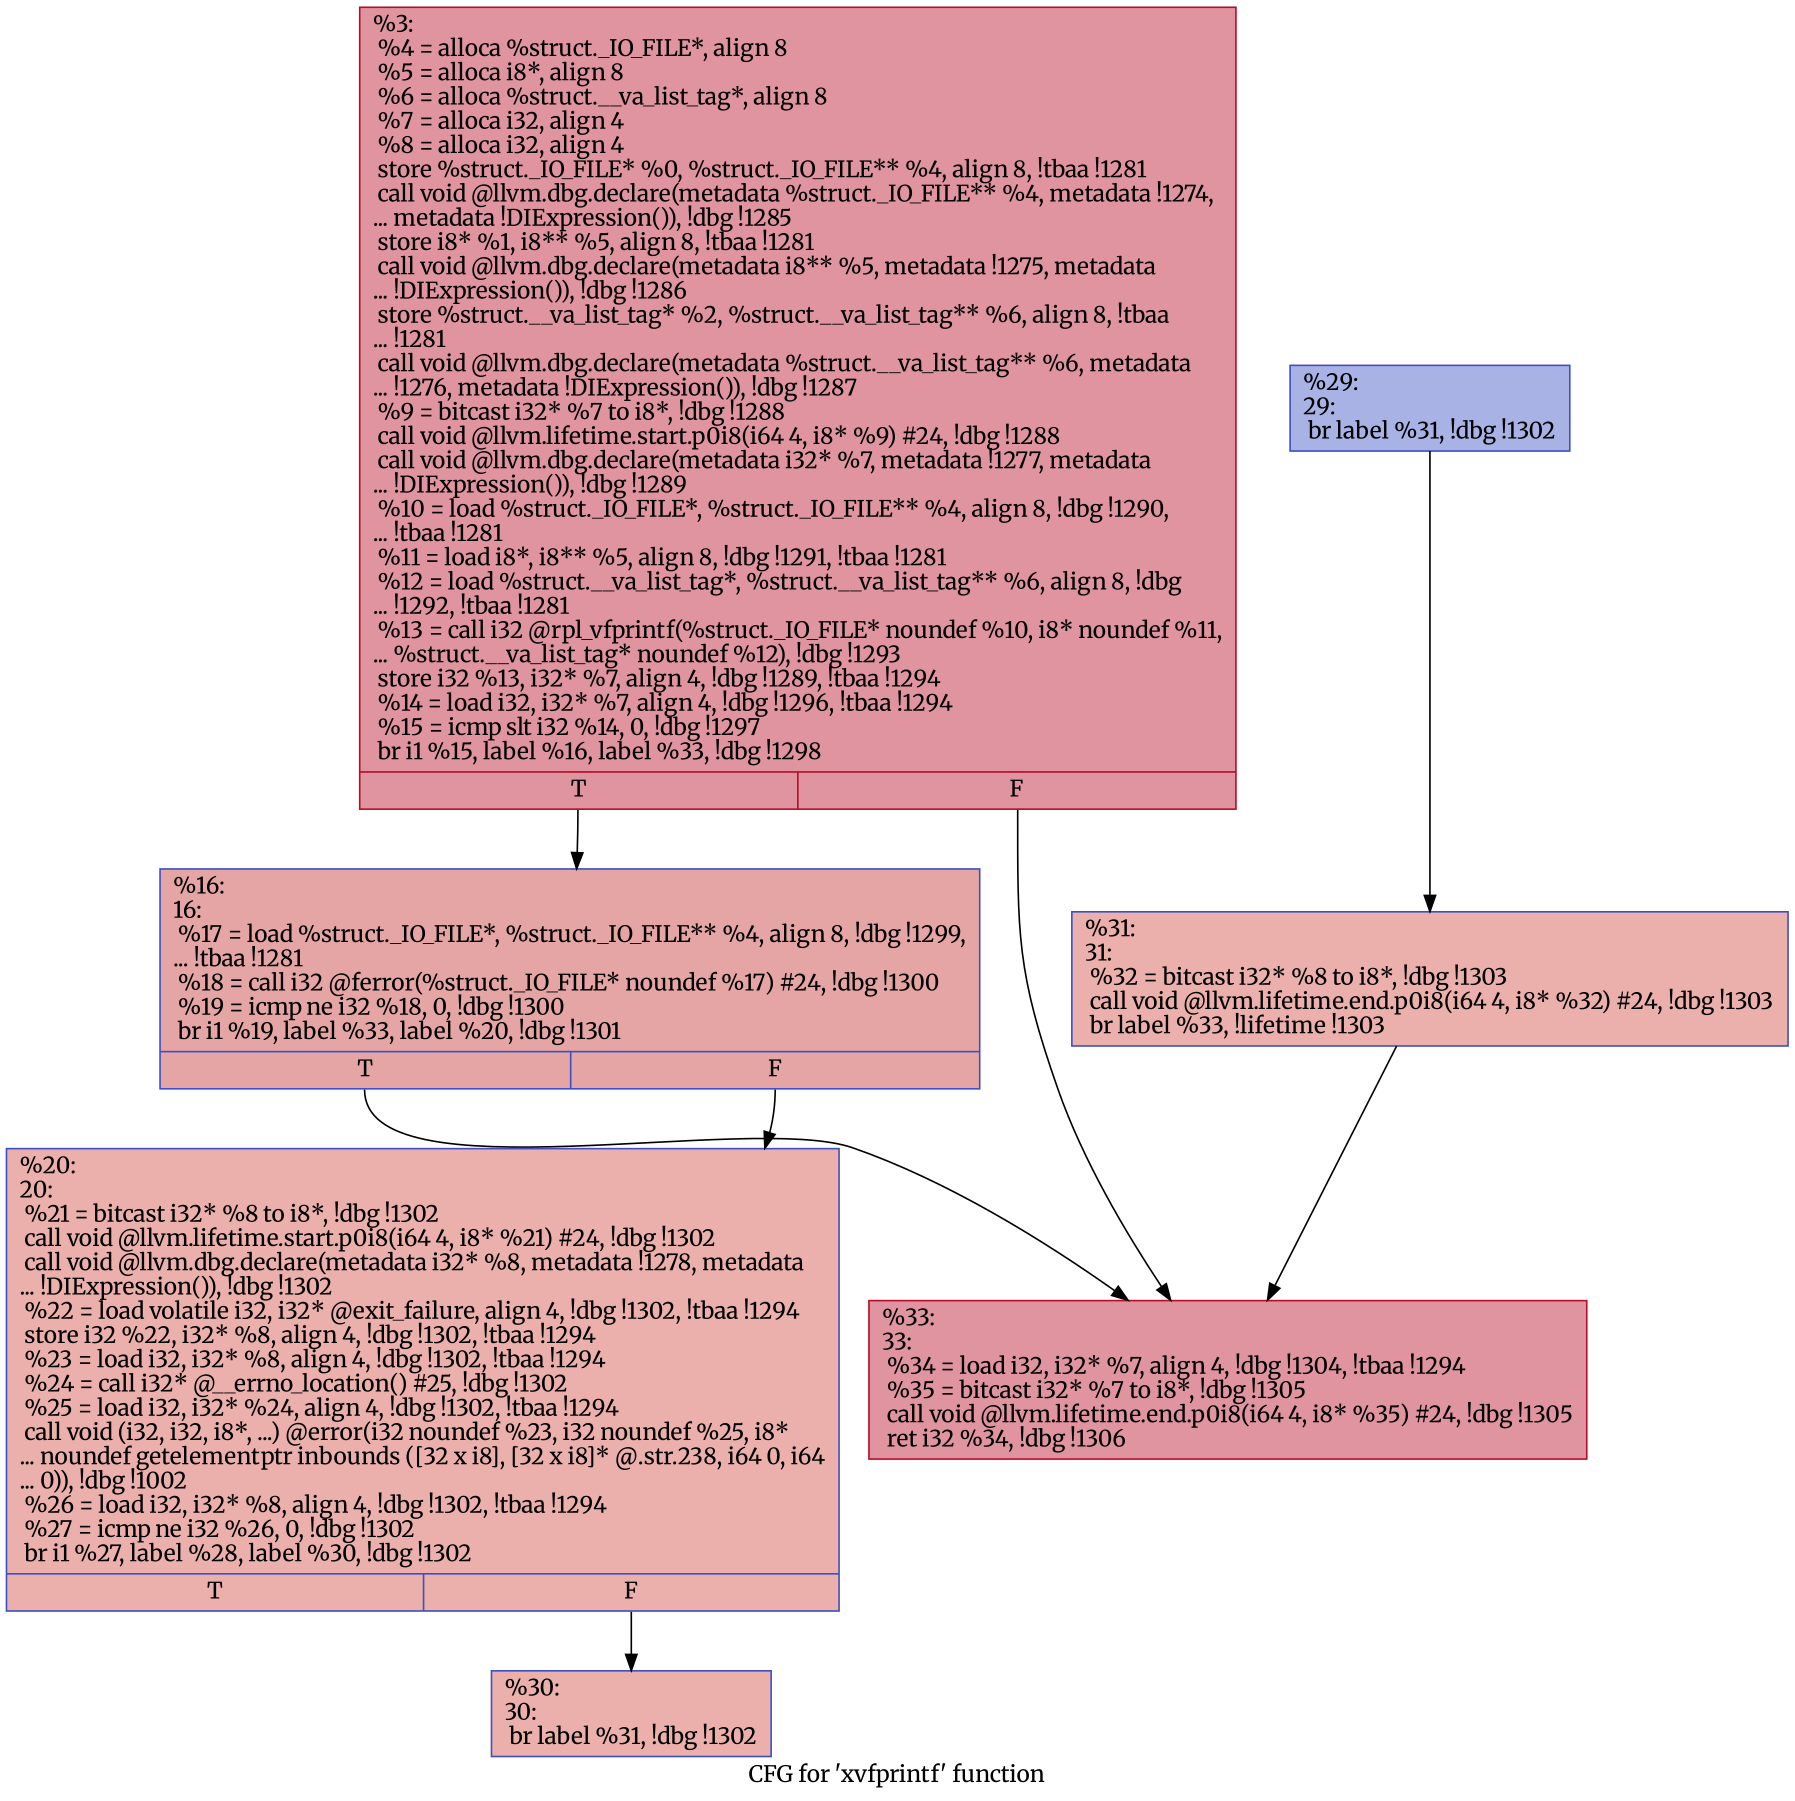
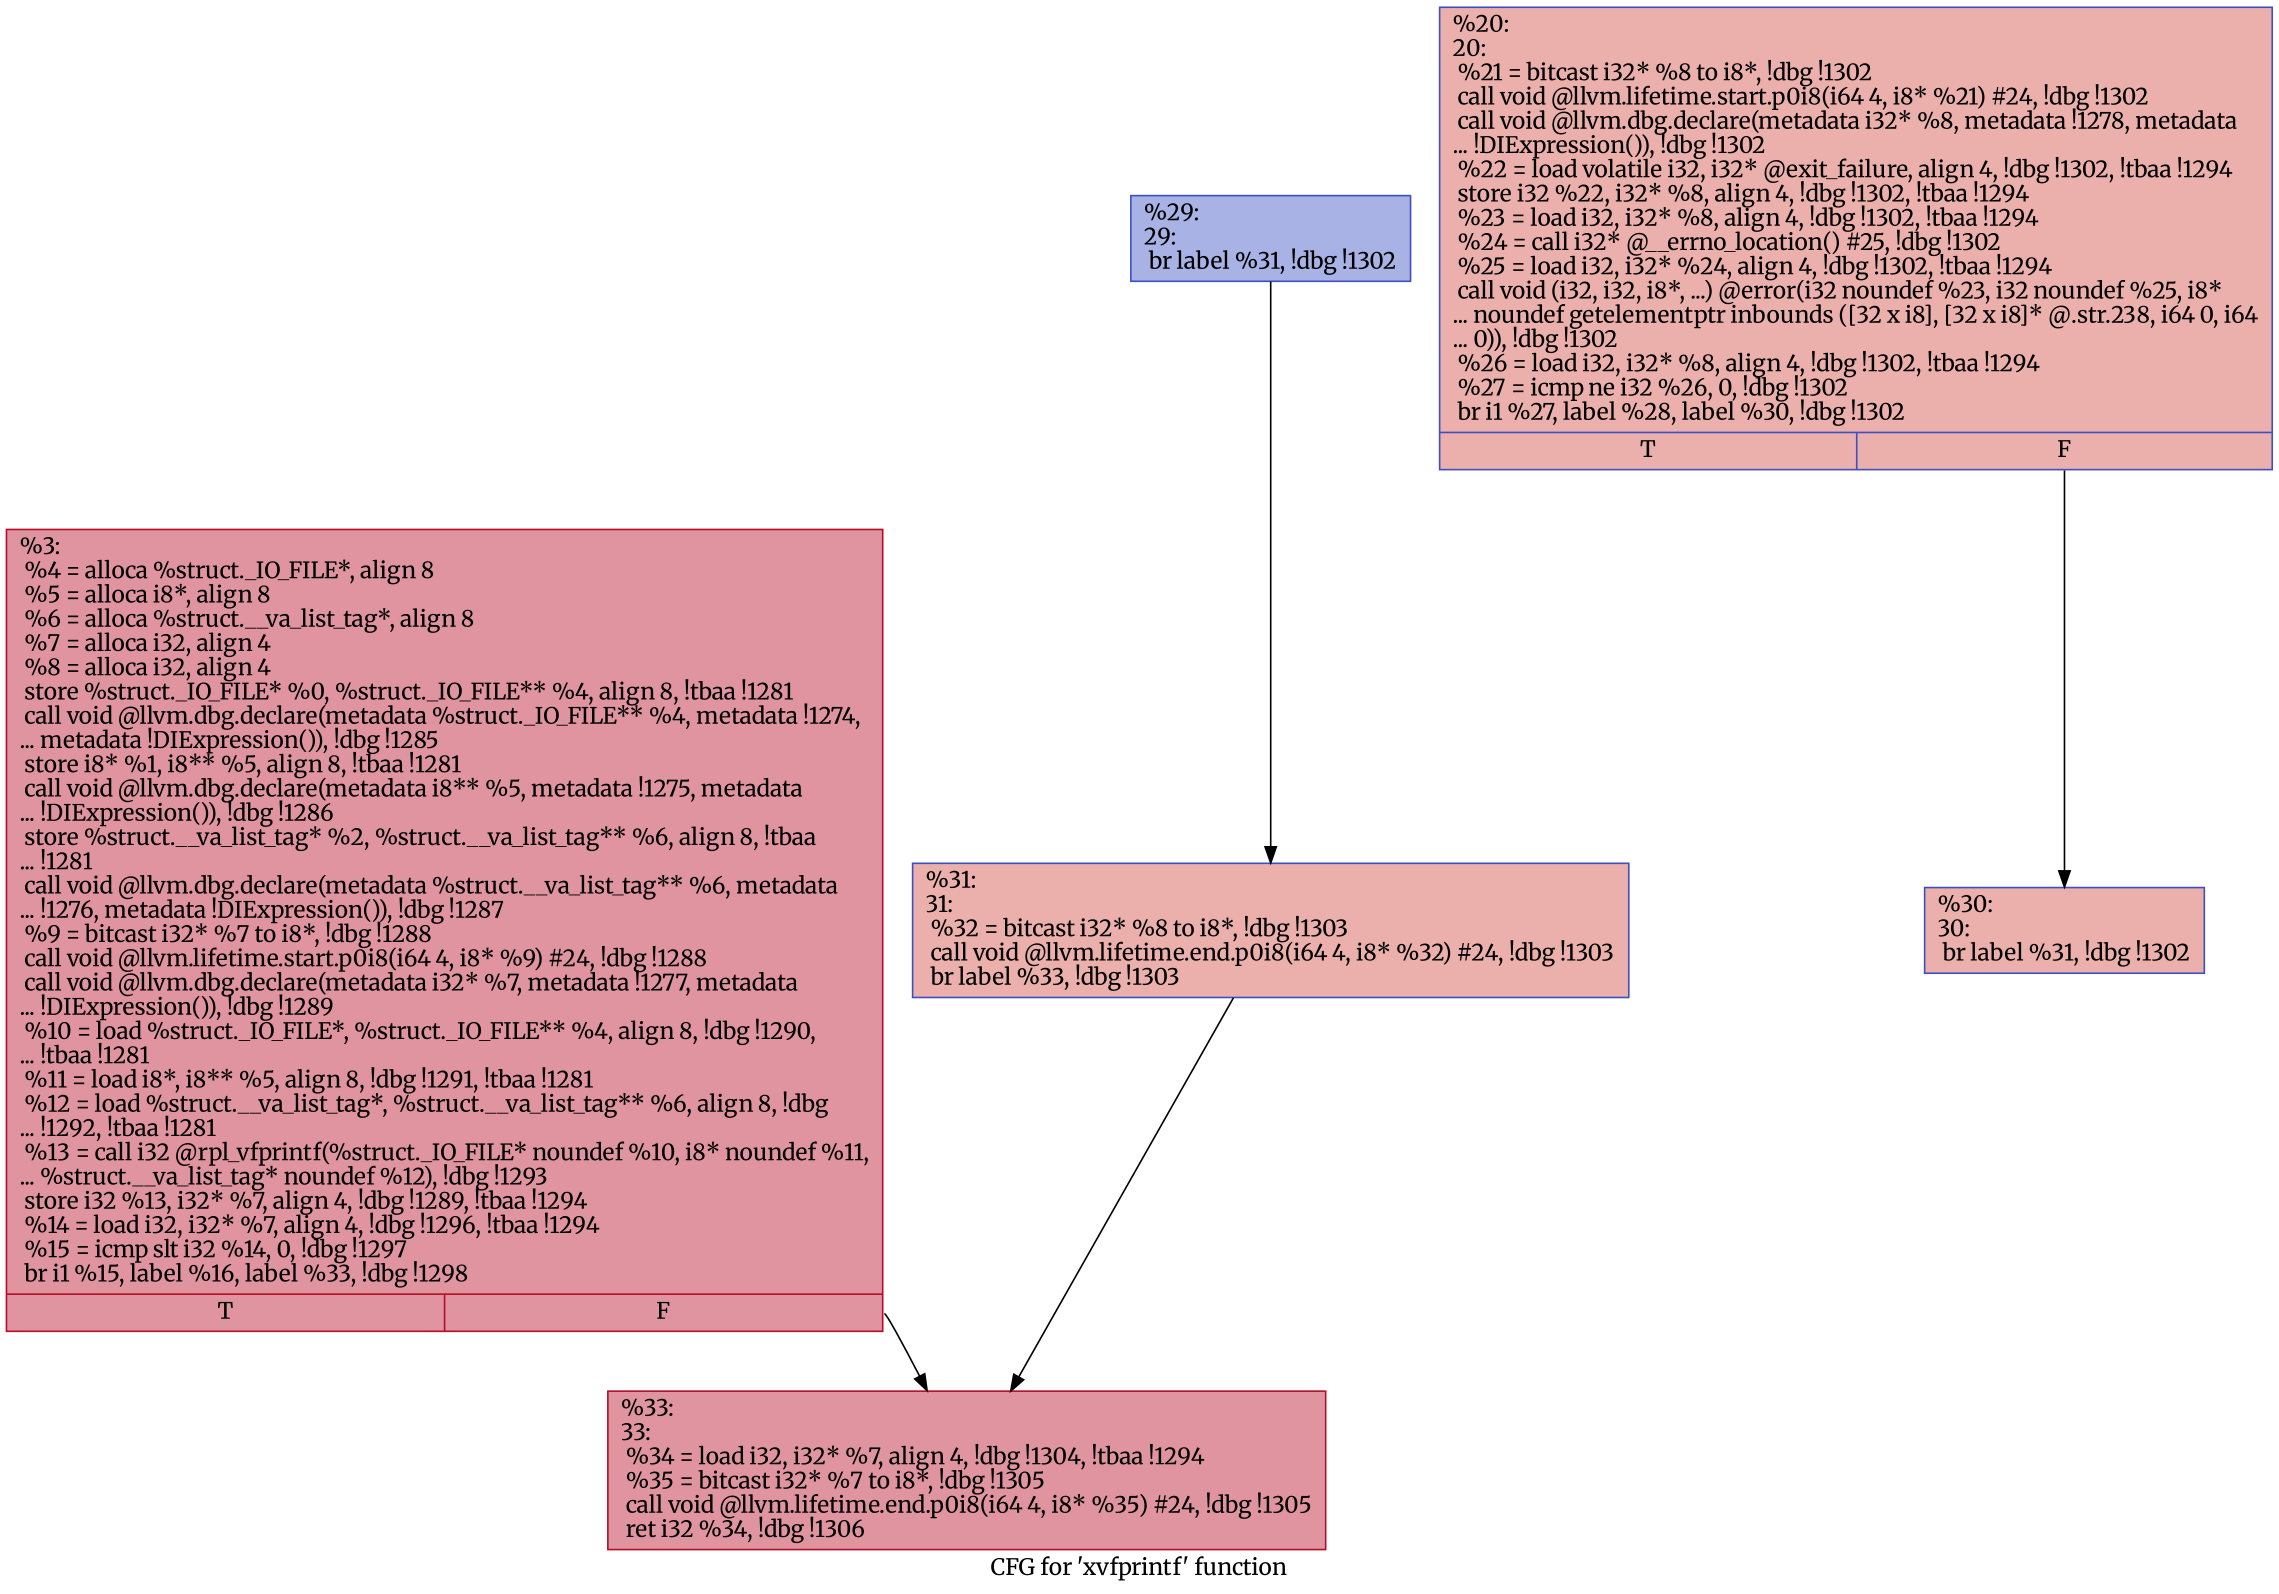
  digraph {
    fontname=Merriweather
    label="CFG for 'xvfprintf' function"
    node [color="#3d50c3ff" fillcolor="#d24b4070" fontname=Merriweather shape=record style=filled]
    edge [fontname=Merriweather tailport=s1]
    n1 [color="#b70d28ff" fillcolor="#b70d2870" label="{%3:\l  %4 = alloca %struct._IO_FILE*, align 8\l  %5 = alloca i8*, align 8\l  %6 = alloca %struct.__va_list_tag*, align 8\l  %7 = alloca i32, align 4\l  %8 = alloca i32, align 4\l  store %struct._IO_FILE* %0, %struct._IO_FILE** %4, align 8, !tbaa !1281\l  call void @llvm.dbg.declare(metadata %struct._IO_FILE** %4, metadata !1274,\l... metadata !DIExpression()), !dbg !1285\l  store i8* %1, i8** %5, align 8, !tbaa !1281\l  call void @llvm.dbg.declare(metadata i8** %5, metadata !1275, metadata\l... !DIExpression()), !dbg !1286\l  store %struct.__va_list_tag* %2, %struct.__va_list_tag** %6, align 8, !tbaa\l... !1281\l  call void @llvm.dbg.declare(metadata %struct.__va_list_tag** %6, metadata\l... !1276, metadata !DIExpression()), !dbg !1287\l  %9 = bitcast i32* %7 to i8*, !dbg !1288\l  call void @llvm.lifetime.start.p0i8(i64 4, i8* %9) #24, !dbg !1288\l  call void @llvm.dbg.declare(metadata i32* %7, metadata !1277, metadata\l... !DIExpression()), !dbg !1289\l  %10 = load %struct._IO_FILE*, %struct._IO_FILE** %4, align 8, !dbg !1290,\l... !tbaa !1281\l  %11 = load i8*, i8** %5, align 8, !dbg !1291, !tbaa !1281\l  %12 = load %struct.__va_list_tag*, %struct.__va_list_tag** %6, align 8, !dbg\l... !1292, !tbaa !1281\l  %13 = call i32 @rpl_vfprintf(%struct._IO_FILE* noundef %10, i8* noundef %11,\l... %struct.__va_list_tag* noundef %12), !dbg !1293\l  store i32 %13, i32* %7, align 4, !dbg !1289, !tbaa !1294\l  %14 = load i32, i32* %7, align 4, !dbg !1296, !tbaa !1294\l  %15 = icmp slt i32 %14, 0, !dbg !1297\l  br i1 %15, label %16, label %33, !dbg !1298\l|{<s0>T|<s1>F}}"]
-   n2 [fillcolor="#c5333470" label="{%16:\l16:                                               \l  %17 = load %struct._IO_FILE*, %struct._IO_FILE** %4, align 8, !dbg !1299,\l... !tbaa !1281\l  %18 = call i32 @ferror(%struct._IO_FILE* noundef %17) #24, !dbg !1300\l  %19 = icmp ne i32 %18, 0, !dbg !1300\l  br i1 %19, label %33, label %20, !dbg !1301\l|{<s0>T|<s1>F}}"]
    n3 [color="#b70d28ff" fillcolor="#b70d2870" label="{%33:\l33:                                               \l  %34 = load i32, i32* %7, align 4, !dbg !1304, !tbaa !1294\l  %35 = bitcast i32* %7 to i8*, !dbg !1305\l  call void @llvm.lifetime.end.p0i8(i64 4, i8* %35) #24, !dbg !1305\l  ret i32 %34, !dbg !1306\l}"]
-   n4 [label="{%20:\l20:                                               \l  %21 = bitcast i32* %8 to i8*, !dbg !1302\l  call void @llvm.lifetime.start.p0i8(i64 4, i8* %21) #24, !dbg !1302\l  call void @llvm.dbg.declare(metadata i32* %8, metadata !1278, metadata\l... !DIExpression()), !dbg !1302\l  %22 = load volatile i32, i32* @exit_failure, align 4, !dbg !1302, !tbaa !1294\l  store i32 %22, i32* %8, align 4, !dbg !1302, !tbaa !1294\l  %23 = load i32, i32* %8, align 4, !dbg !1302, !tbaa !1294\l  %24 = call i32* @__errno_location() #25, !dbg !1302\l  %25 = load i32, i32* %24, align 4, !dbg !1302, !tbaa !1294\l  call void (i32, i32, i8*, ...) @error(i32 noundef %23, i32 noundef %25, i8*\l... noundef getelementptr inbounds ([32 x i8], [32 x i8]* @.str.238, i64 0, i64\l... 0)), !dbg !1002\l  %26 = load i32, i32* %8, align 4, !dbg !1302, !tbaa !1294\l  %27 = icmp ne i32 %26, 0, !dbg !1302\l  br i1 %27, label %28, label %30, !dbg !1302\l|{<s0>T|<s1>F}}"]
+   n4 [label="{%20:\l20:                                               \l  %21 = bitcast i32* %8 to i8*, !dbg !1302\l  call void @llvm.lifetime.start.p0i8(i64 4, i8* %21) #24, !dbg !1302\l  call void @llvm.dbg.declare(metadata i32* %8, metadata !1278, metadata\l... !DIExpression()), !dbg !1302\l  %22 = load volatile i32, i32* @exit_failure, align 4, !dbg !1302, !tbaa !1294\l  store i32 %22, i32* %8, align 4, !dbg !1302, !tbaa !1294\l  %23 = load i32, i32* %8, align 4, !dbg !1302, !tbaa !1294\l  %24 = call i32* @__errno_location() #25, !dbg !1302\l  %25 = load i32, i32* %24, align 4, !dbg !1302, !tbaa !1294\l  call void (i32, i32, i8*, ...) @error(i32 noundef %23, i32 noundef %25, i8*\l... noundef getelementptr inbounds ([32 x i8], [32 x i8]* @.str.238, i64 0, i64\l... 0)), !dbg !1302\l  %26 = load i32, i32* %8, align 4, !dbg !1302, !tbaa !1294\l  %27 = icmp ne i32 %26, 0, !dbg !1302\l  br i1 %27, label %28, label %30, !dbg !1302\l|{<s0>T|<s1>F}}"]
    n5 [label="{%30:\l30:                                               \l  br label %31, !dbg !1302\l}"]
-   n6 [label="{%31:\l31:                                               \l  %32 = bitcast i32* %8 to i8*, !dbg !1303\l  call void @llvm.lifetime.end.p0i8(i64 4, i8* %32) #24, !dbg !1303\l  br label %33, !lifetime !1303\l}"]
+   n6 [label="{%31:\l31:                                               \l  %32 = bitcast i32* %8 to i8*, !dbg !1303\l  call void @llvm.lifetime.end.p0i8(i64 4, i8* %32) #24, !dbg !1303\l  br label %33, !dbg !1303\l}"]
    n7 [fillcolor="#3d50c370" label="{%29:\l29:                                               \l  br label %31, !dbg !1302\l}"]
-   n1 -> n2 [tailport=s0]
    n1 -> n3
-   n2 -> n3 [tailport=s0]
-   n2 -> n4
    n4 -> n5
    n6 -> n3 [tailport=""]
    n7 -> n6 [tailport=""]
  }
